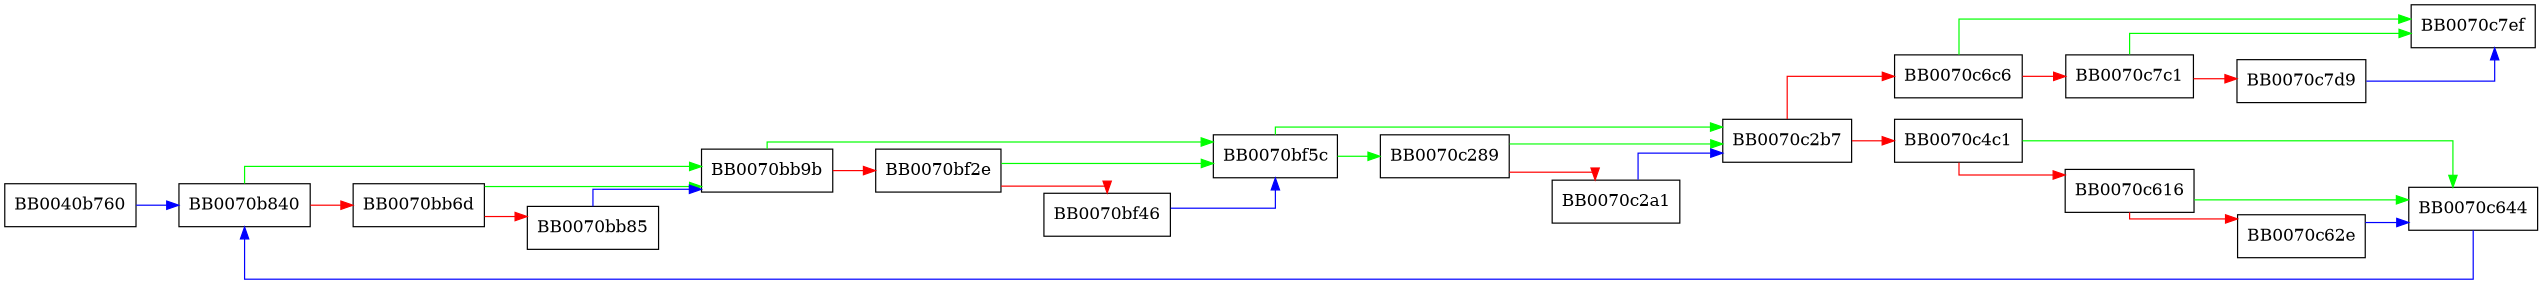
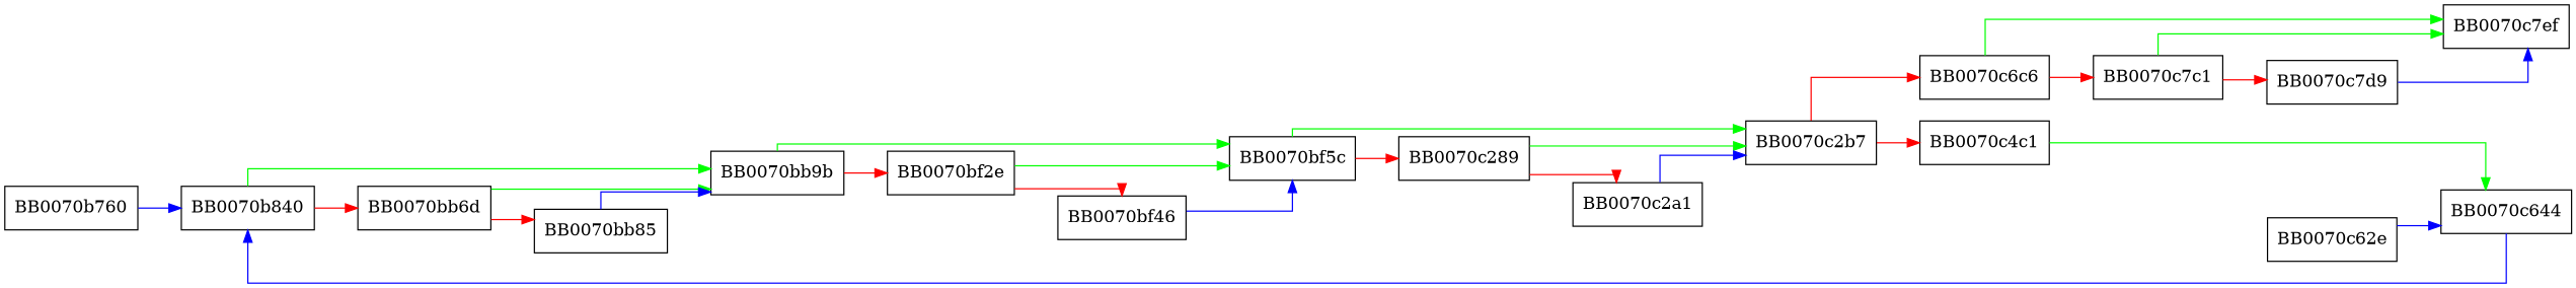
  digraph {
    rankdir=LR
    splines=ortho
    node [shape=box]
    edge [color=red]
-   BB0070b760 [label=BB0040b760]
+   BB0070b760
    BB0070b840
    BB0070bb9b
    BB0070bb6d
    BB0070bf5c
    BB0070bf2e
    BB0070bb85
    BB0070c2b7
    BB0070c289
    BB0070bf46
    BB0070c6c6
    BB0070c4c1
    BB0070c2a1
    BB0070c7ef
    BB0070c7c1
    BB0070c644
-   BB0070c616
    BB0070c7d9
    BB0070c62e
    BB0070b760 -> BB0070b840 [color=blue]
    BB0070b840 -> BB0070bb9b [color=green]
    BB0070b840 -> BB0070bb6d
    BB0070bb9b -> BB0070bf5c [color=green]
    BB0070bb9b -> BB0070bf2e
    BB0070bb6d -> BB0070bb9b [color=green]
    BB0070bb6d -> BB0070bb85
    BB0070bf5c -> BB0070c2b7 [color=green]
-   BB0070bf5c -> BB0070c289 [color=green]
+   BB0070bf5c -> BB0070c289
    BB0070bf2e -> BB0070bf5c [color=green]
    BB0070bf2e -> BB0070bf46
    BB0070bb85 -> BB0070bb9b [color=blue]
    BB0070c2b7 -> BB0070c6c6
    BB0070c2b7 -> BB0070c4c1
    BB0070c289 -> BB0070c2b7 [color=green]
    BB0070c289 -> BB0070c2a1
    BB0070bf46 -> BB0070bf5c [color=blue]
    BB0070c6c6 -> BB0070c7ef [color=green]
    BB0070c6c6 -> BB0070c7c1
    BB0070c4c1 -> BB0070c644 [color=green]
-   BB0070c4c1 -> BB0070c616
    BB0070c2a1 -> BB0070c2b7 [color=blue]
    BB0070c7c1 -> BB0070c7ef [color=green]
    BB0070c7c1 -> BB0070c7d9
    BB0070c644 -> BB0070b840 [color=blue]
-   BB0070c616 -> BB0070c644 [color=green]
-   BB0070c616 -> BB0070c62e
    BB0070c7d9 -> BB0070c7ef [color=blue]
    BB0070c62e -> BB0070c644 [color=blue]
  }
